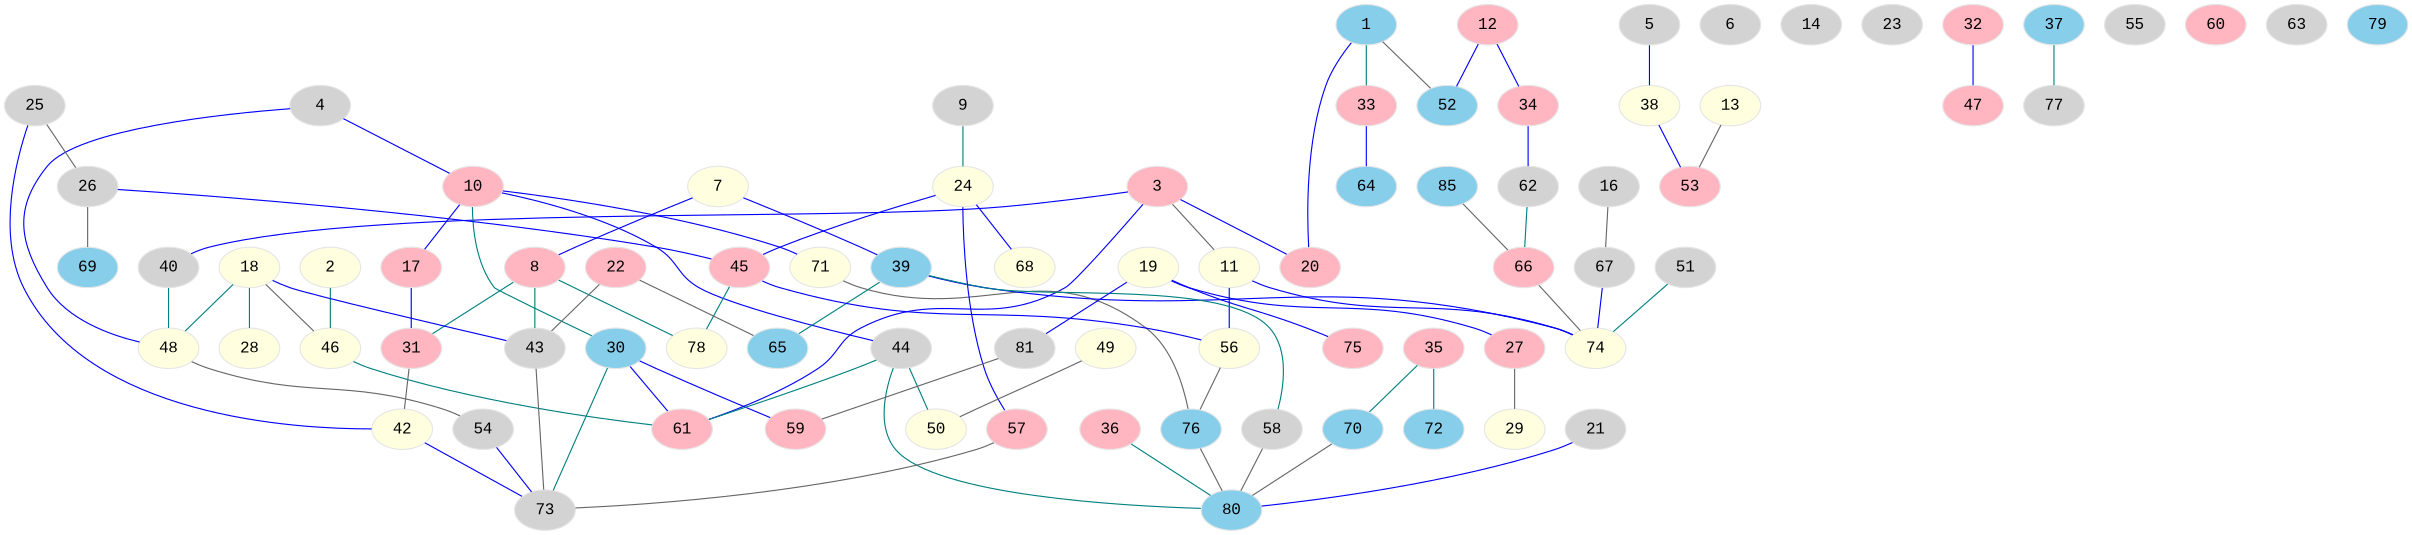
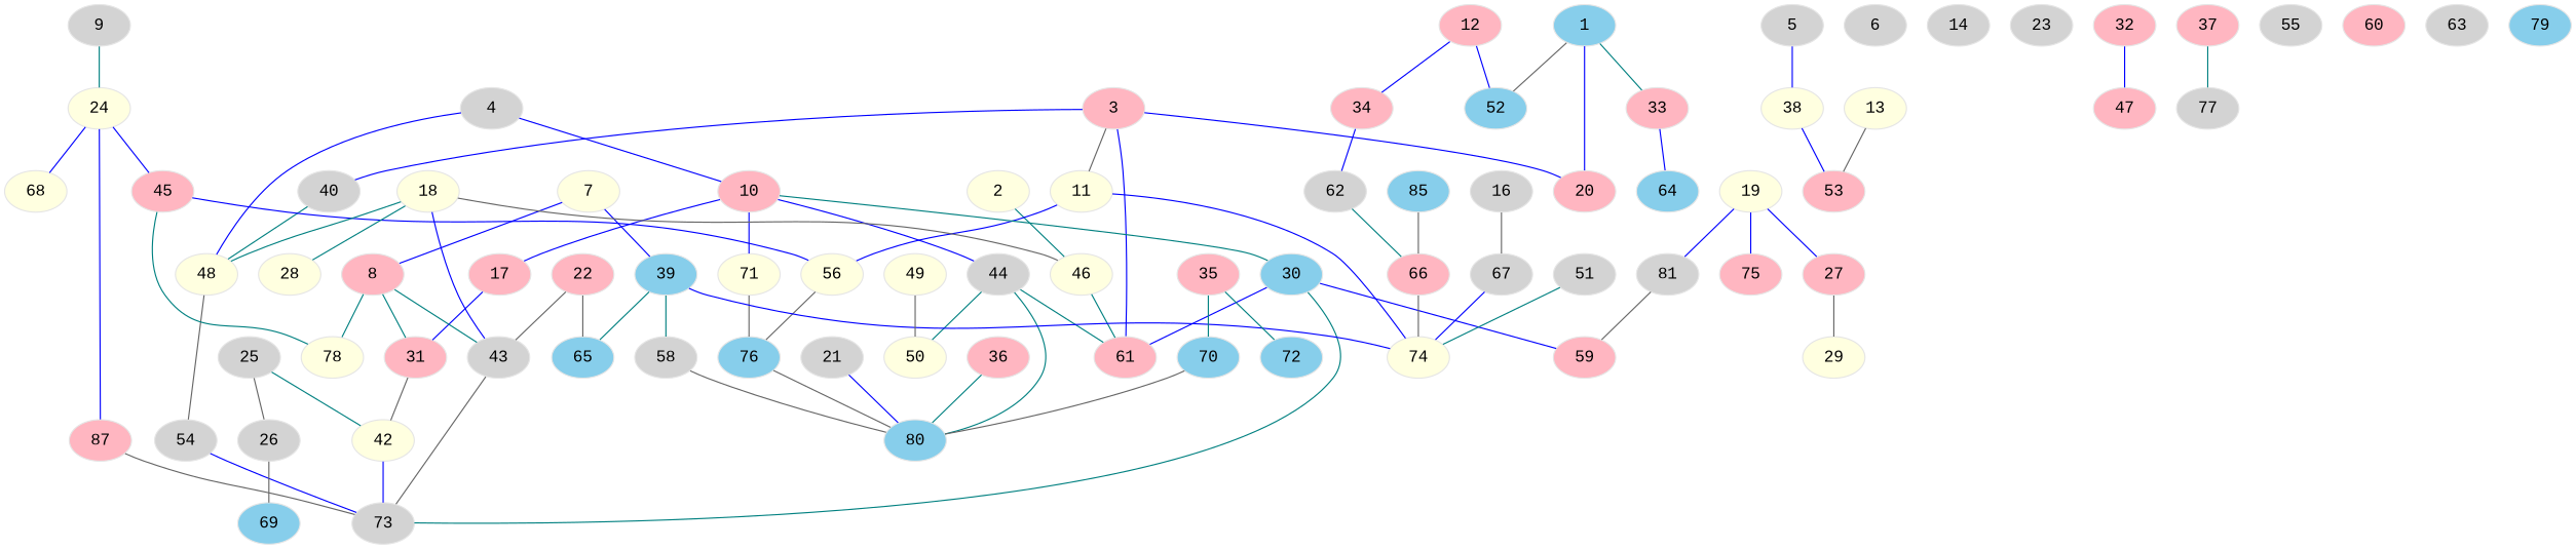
  graph {
    fontname="Liberation Mono"
    node [color=gray90 fillcolor=lightpink fontname="Liberation Mono" style=filled]
    edge [color=blue fontname="Liberation Mono"]
    1 [fillcolor=skyblue]
    20
    33
    52 [fillcolor=skyblue]
    64 [fillcolor=skyblue]
    2 [fillcolor=lightyellow]
    46 [fillcolor=lightyellow]
    61
    3
    11 [fillcolor=lightyellow]
    40 [fillcolor=lightgrey]
    56 [fillcolor=lightyellow]
    74 [fillcolor=lightyellow]
    48 [fillcolor=lightyellow]
    4 [fillcolor=lightgrey]
    10
    17
    30 [fillcolor=skyblue]
    44 [fillcolor=lightgrey]
    71 [fillcolor=lightyellow]
    54 [fillcolor=lightgrey]
    5 [fillcolor=lightgrey]
    38 [fillcolor=lightyellow]
    21 [fillcolor=lightgrey]
    80 [fillcolor=skyblue]
    53
    6 [fillcolor=lightgrey]
    7 [fillcolor=lightyellow]
    8
    39 [fillcolor=skyblue]
    31
    43 [fillcolor=lightgrey]
    78 [fillcolor=lightyellow]
    65 [fillcolor=skyblue]
    58 [fillcolor=lightgrey]
    42 [fillcolor=lightyellow]
    73 [fillcolor=lightgrey]
    9 [fillcolor=lightgrey]
    24 [fillcolor=lightyellow]
    45
-   57
+   57 [label=87]
    68 [fillcolor=lightyellow]
    59
    50 [fillcolor=lightyellow]
    76 [fillcolor=skyblue]
    12
    34
    62 [fillcolor=lightgrey]
    13 [fillcolor=lightyellow]
    14 [fillcolor=lightgrey]
    n51 [fillcolor=skyblue label=85]
    66
    16 [fillcolor=lightgrey]
    67 [fillcolor=lightgrey]
    18 [fillcolor=lightyellow]
    28 [fillcolor=lightyellow]
    19 [fillcolor=lightyellow]
    27
    n59 [fillcolor=lightgrey label=81]
    75
    29 [fillcolor=lightyellow]
    22
    23 [fillcolor=lightgrey]
    25 [fillcolor=lightgrey]
    26 [fillcolor=lightgrey]
    69 [fillcolor=skyblue]
    32
    47
    70 [fillcolor=skyblue]
    35
    72 [fillcolor=skyblue]
    36
    77 [fillcolor=lightgrey]
-   37 [fillcolor=skyblue]
+   37
    49 [fillcolor=lightyellow]
    51 [fillcolor=lightgrey]
    55 [fillcolor=lightgrey]
    60
    63 [fillcolor=lightgrey]
    79 [fillcolor=skyblue]
    1 -- 20
    1 -- 33 [color=teal]
    1 -- 52 [color=gray40]
    33 -- 64
    2 -- 46 [color=teal]
    46 -- 61 [color=teal]
    3 -- 20
    3 -- 61
    3 -- 11 [color=gray40]
    3 -- 40
    11 -- 56
    11 -- 74
    40 -- 48 [color=teal]
    56 -- 76 [color=gray40]
    48 -- 54 [color=gray40]
    4 -- 48
    4 -- 10
    10 -- 17
    10 -- 30 [color=teal]
    10 -- 44
    10 -- 71
    17 -- 31
    30 -- 61
    30 -- 73 [color=teal]
    30 -- 59
    44 -- 61 [color=teal]
    44 -- 80 [color=teal]
    44 -- 50 [color=teal]
    71 -- 76 [color=gray40]
    54 -- 73
    5 -- 38
    38 -- 53
    21 -- 80
    7 -- 8
    7 -- 39
    8 -- 31 [color=teal]
    8 -- 43 [color=teal]
    8 -- 78 [color=teal]
    39 -- 74
    39 -- 65 [color=teal]
    39 -- 58 [color=teal]
    31 -- 42 [color=gray40]
    43 -- 73 [color=gray40]
    58 -- 80 [color=gray40]
    42 -- 73
    9 -- 24 [color=teal]
    24 -- 45
    24 -- 57
    24 -- 68
    45 -- 56
    45 -- 78 [color=teal]
    57 -- 73 [color=gray40]
    76 -- 80 [color=gray40]
    12 -- 52
    12 -- 34
    34 -- 62
    62 -- 66 [color=teal]
    13 -- 53 [color=gray40]
    n51 -- 66 [color=gray40]
    66 -- 74 [color=gray40]
    16 -- 67 [color=gray40]
    67 -- 74
    18 -- 46 [color=gray40]
    18 -- 48 [color=teal]
    18 -- 43
    18 -- 28 [color=teal]
    19 -- 27
    19 -- n59
    19 -- 75
    27 -- 29 [color=gray40]
    n59 -- 59 [color=gray40]
    22 -- 43 [color=gray40]
    22 -- 65 [color=gray40]
-   25 -- 42
+   25 -- 42 [color=teal]
    25 -- 26 [color=gray40]
-   26 -- 45
    26 -- 69 [color=gray40]
    32 -- 47
    70 -- 80 [color=gray40]
    35 -- 70 [color=teal]
    35 -- 72 [color=teal]
    36 -- 80 [color=teal]
    37 -- 77 [color=teal]
    49 -- 50 [color=gray40]
    51 -- 74 [color=teal]
  }
